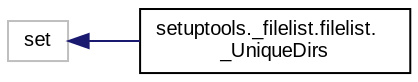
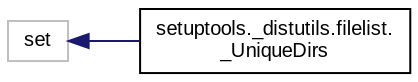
  digraph {
    rankdir=LR
    fontname="Liberation Sans"
    node [fillcolor=white fontname="Liberation Sans" fontsize=10 shape=record style=filled]
    n1 [color=grey75 height=0.2 label=set width=0.4]
-   n2 [color=black height=0.2 label="setuptools._filelist.filelist.\l_UniqueDirs" width=0.4]
+   n2 [color=black height=0.2 label="setuptools._distutils.filelist.\l_UniqueDirs" width=0.4]
    n1 -> n2 [color=midnightblue dir=back fontname="Liberation Sans" fontsize=10 labelfontname=Helvetica labelfontsize=10 style=solid]
  }
